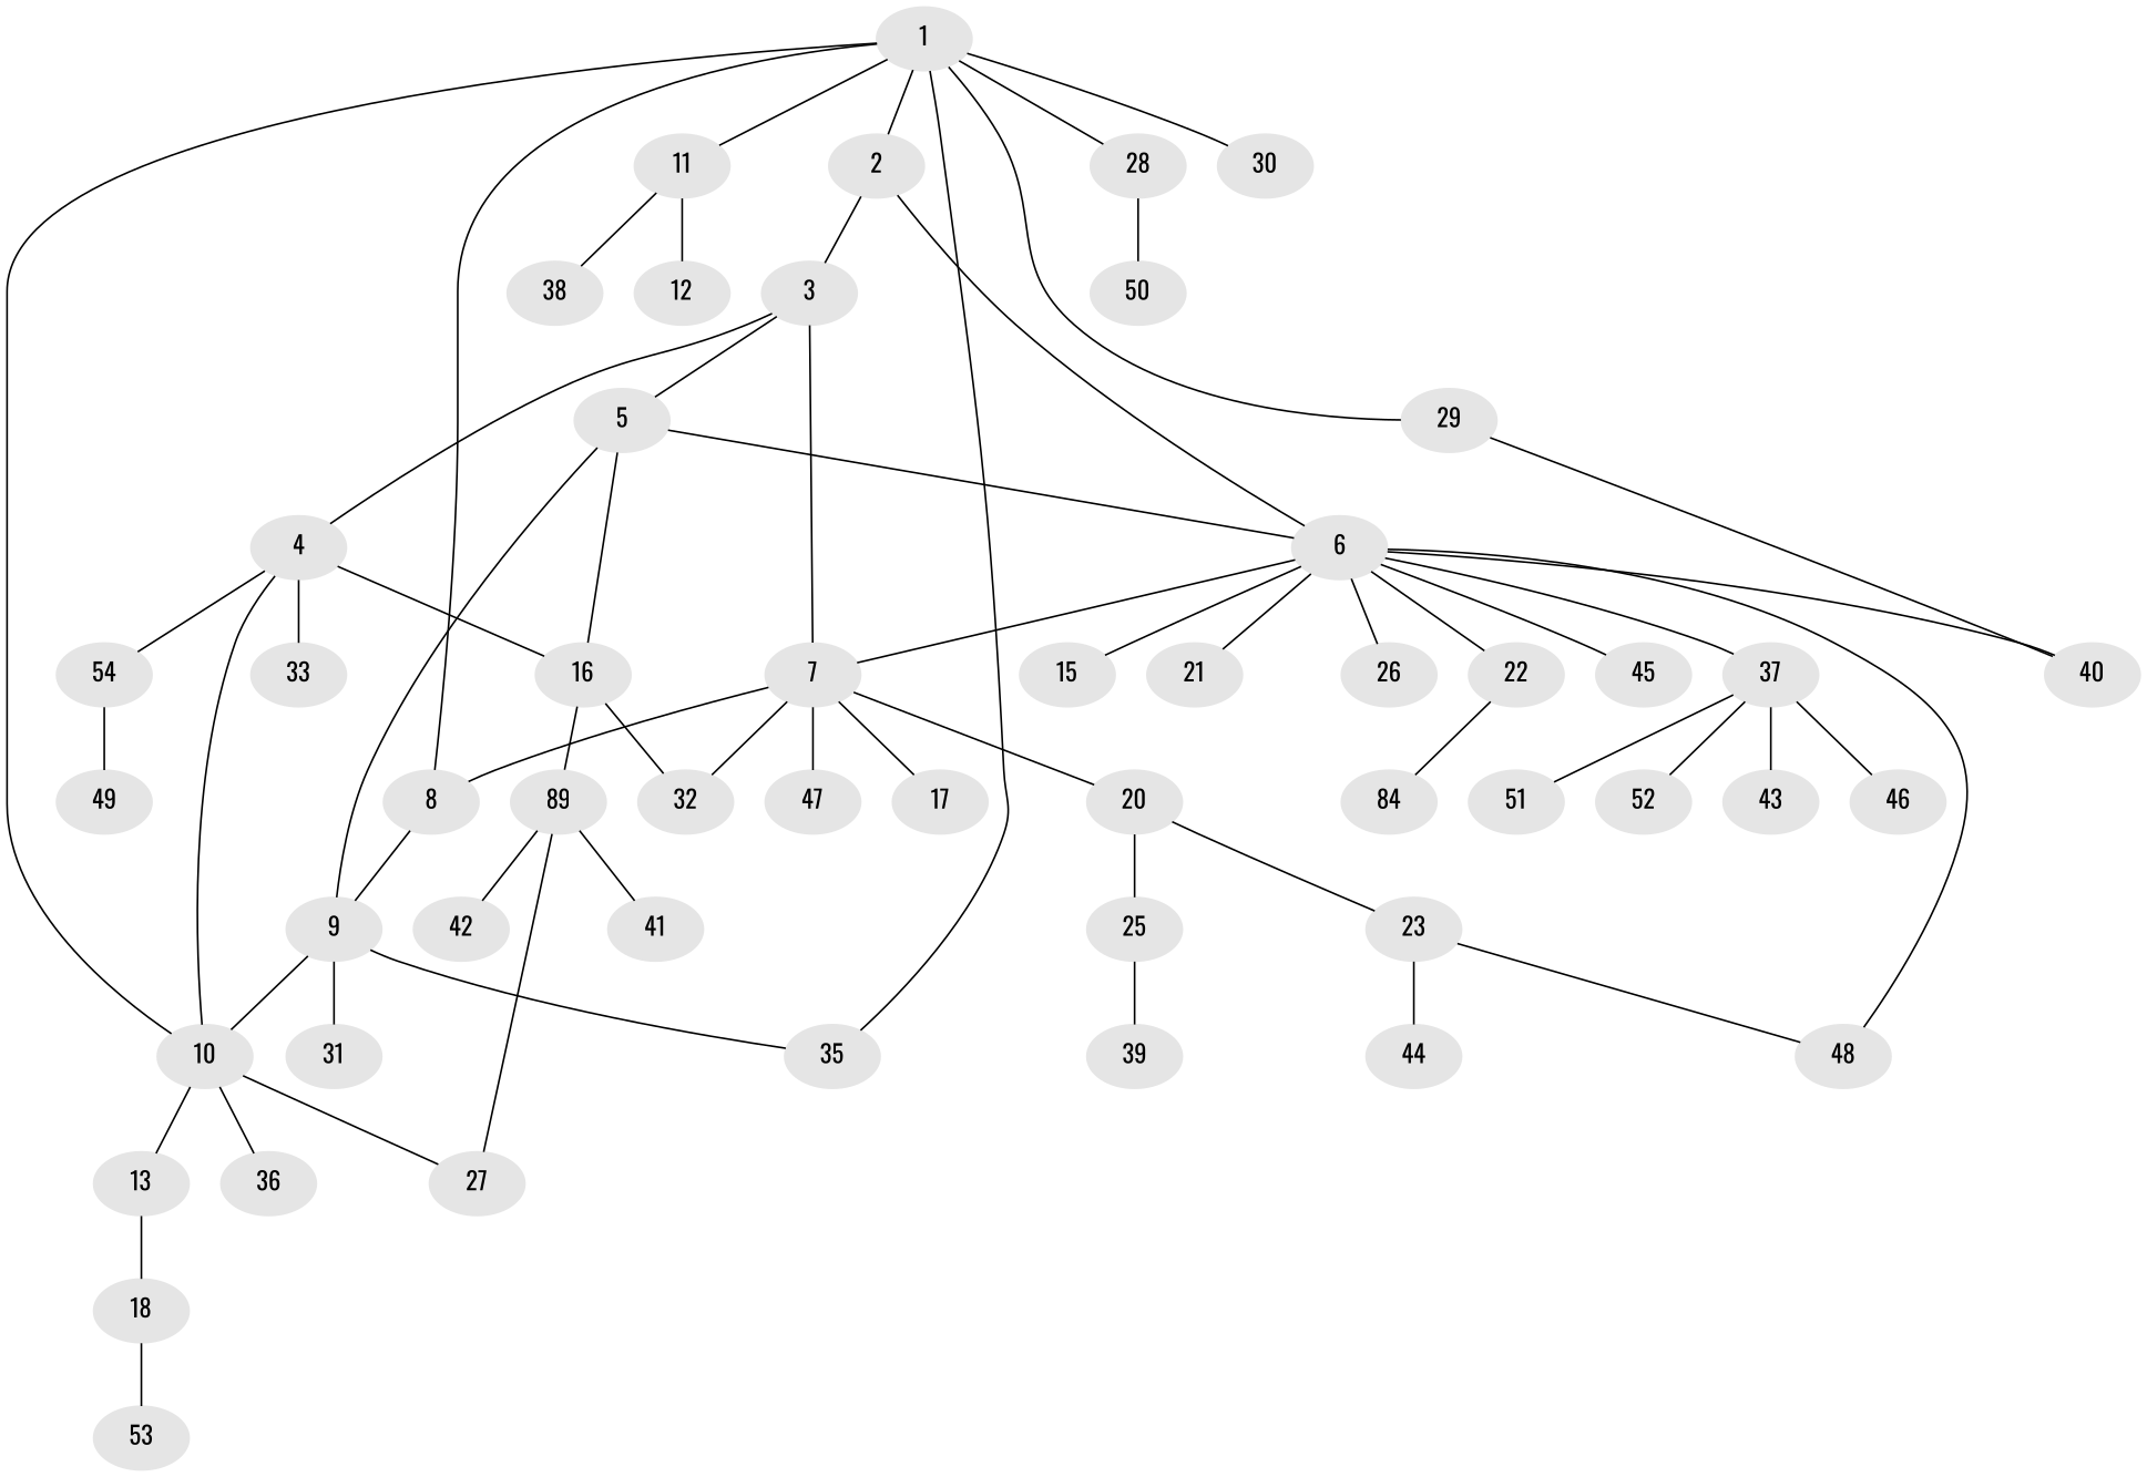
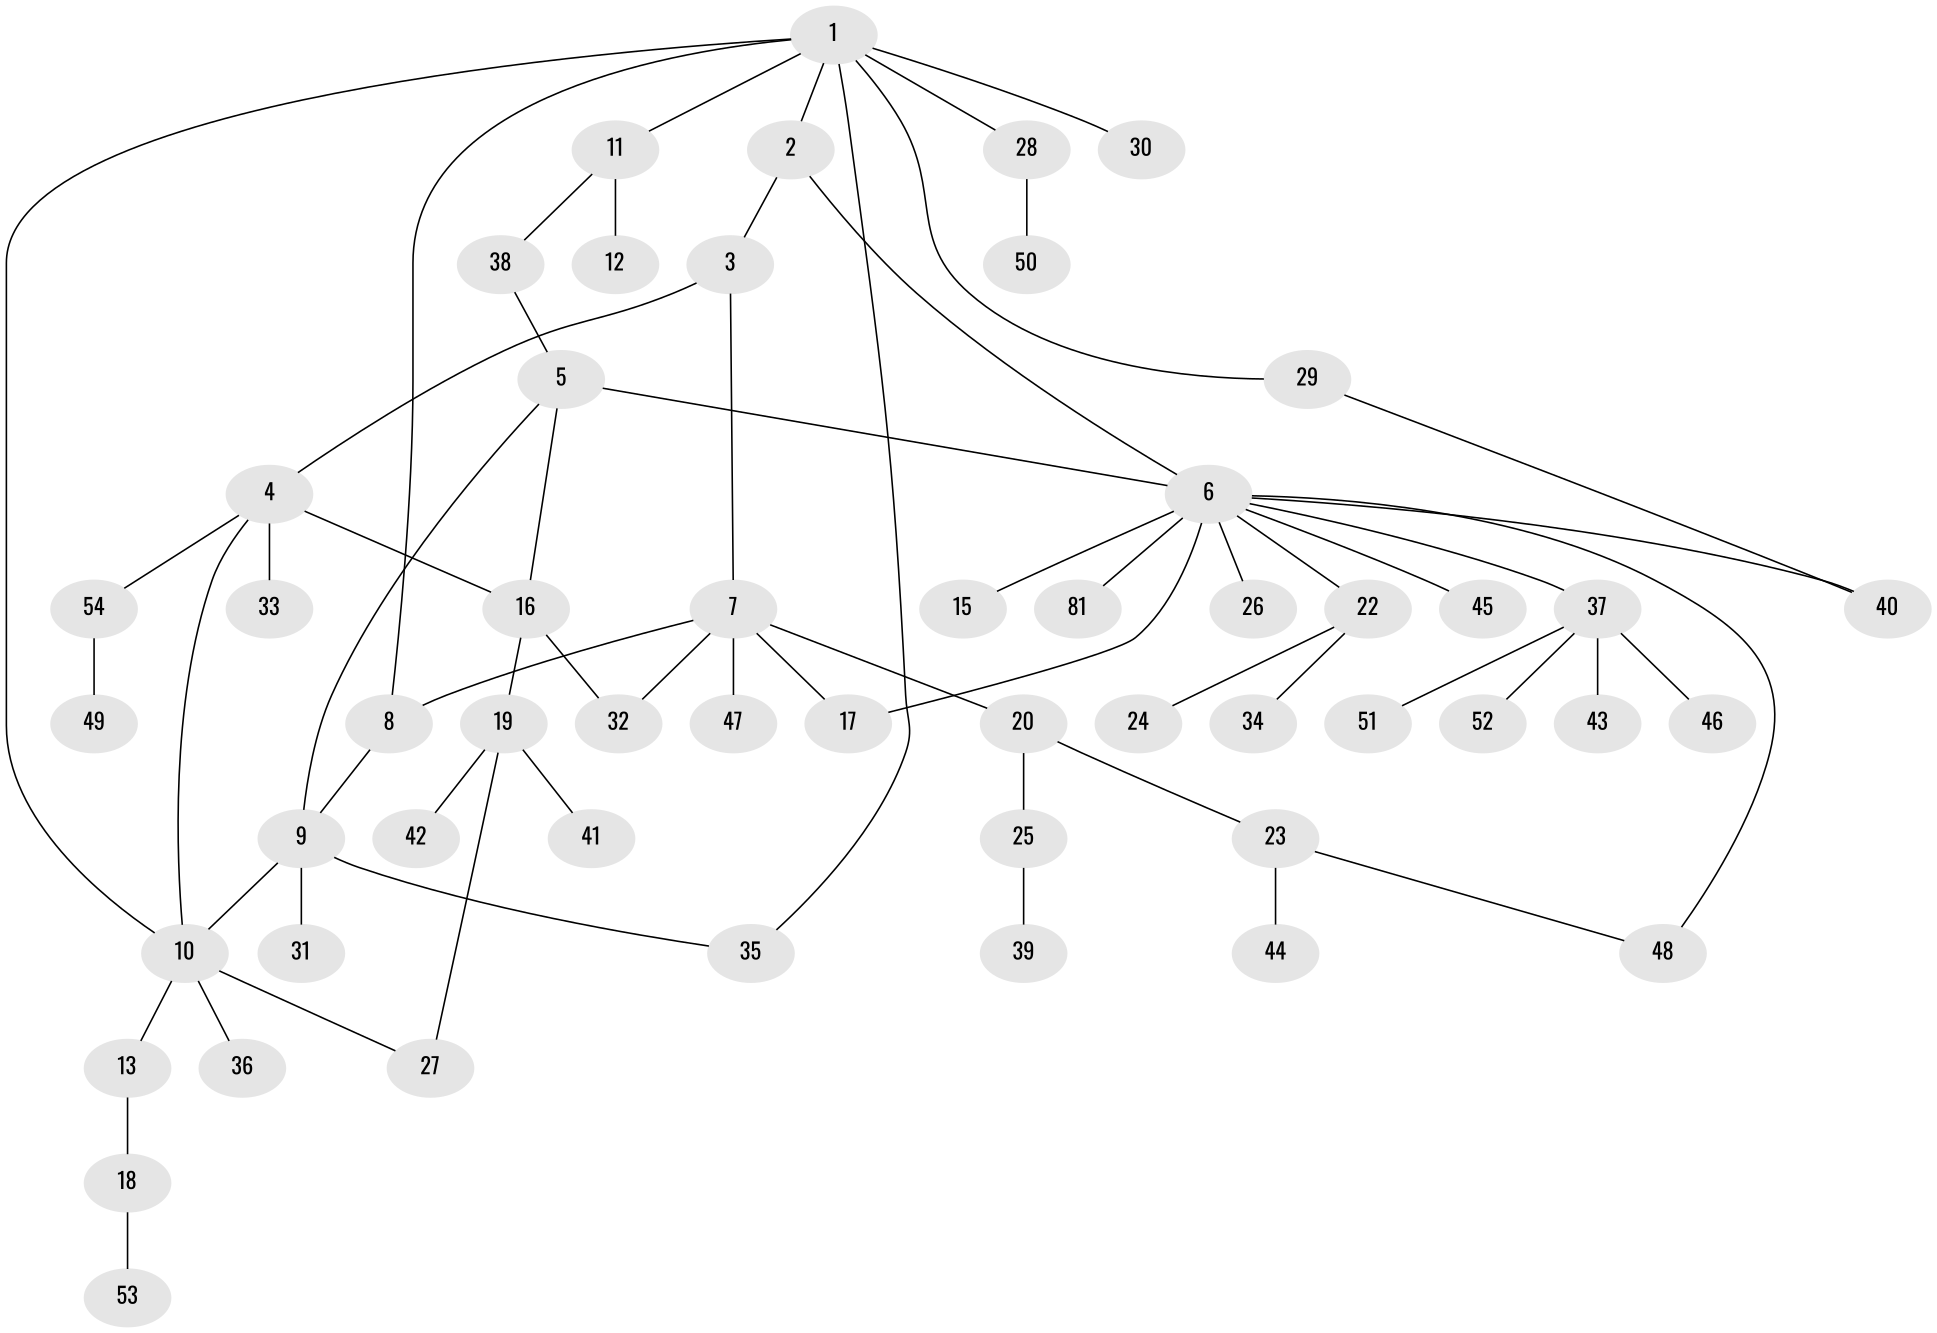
  graph {
    fontname=Oswald
    node [color=gray90 fontname=Oswald style=filled]
    edge [fontname=Oswald]
    1
    2
    8
    10
    11
    28
    29
    30
    35
    3
    6
    9
    13
    27
    36
    12
    38
    50
    40
    4
    5
    7
    15
-   21
+   21 [label=81]
    22
    26
    37
    45
    48
    n30 [label=54]
    16
    33
    17
    20
    32
    47
    49
-   19 [label=89]
+   19
    31
-   34 [label=84]
+   34
+   24
    43
    46
    51
    52
    23
    25
    18
    53
    41
    42
    44
    39
    1 -- 2
    1 -- 8
    1 -- 10
    1 -- 11
    1 -- 28
    1 -- 29
    1 -- 30
    1 -- 35
    2 -- 3
    2 -- 6
    8 -- 9
    10 -- 13
    10 -- 27
    10 -- 36
    11 -- 12
    11 -- 38
    28 -- 50
    29 -- 40
    3 -- 4
-   3 -- 5
+   38 -- 5
    3 -- 7
    6 -- 40
-   6 -- 7
+   6 -- 17
    6 -- 15
    6 -- 21
    6 -- 22
    6 -- 26
    6 -- 37
    6 -- 45
    6 -- 48
    9 -- 10
    9 -- 35
    9 -- 31
    13 -- 18
    4 -- 10
    4 -- n30
    4 -- 16
    4 -- 33
    5 -- 6
    5 -- 9
    5 -- 16
    7 -- 8
    7 -- 17
    7 -- 20
    7 -- 32
    7 -- 47
    22 -- 34
+   22 -- 24
    37 -- 43
    37 -- 46
    37 -- 51
    37 -- 52
    n30 -- 49
    16 -- 32
    16 -- 19
    20 -- 23
    20 -- 25
    19 -- 27
    19 -- 41
    19 -- 42
    23 -- 48
    23 -- 44
    25 -- 39
    18 -- 53
  }
